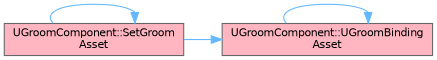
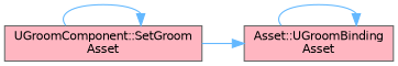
  digraph {
    rankdir=LR
    node [fillcolor=lightpink fontname=Helvetica fontsize=10 shape=box style=filled]
    edge [color=steelblue1 fontname=Helvetica fontsize=10 labelfontname=Helvetica labelfontsize=10 style=solid]
    n1 [color=gray40 fontcolor=black height=0.2 label="UGroomComponent::SetGroom\lAsset" width=0.4]
-   n2 [color=grey40 height=0.2 label="UGroomComponent::UGroomBinding\lAsset" width=0.4]
+   n2 [color=grey40 height=0.2 label="Asset::UGroomBinding\lAsset" width=0.4]
    n1 -> n1
    n1 -> n2
    n2 -> n2
  }
